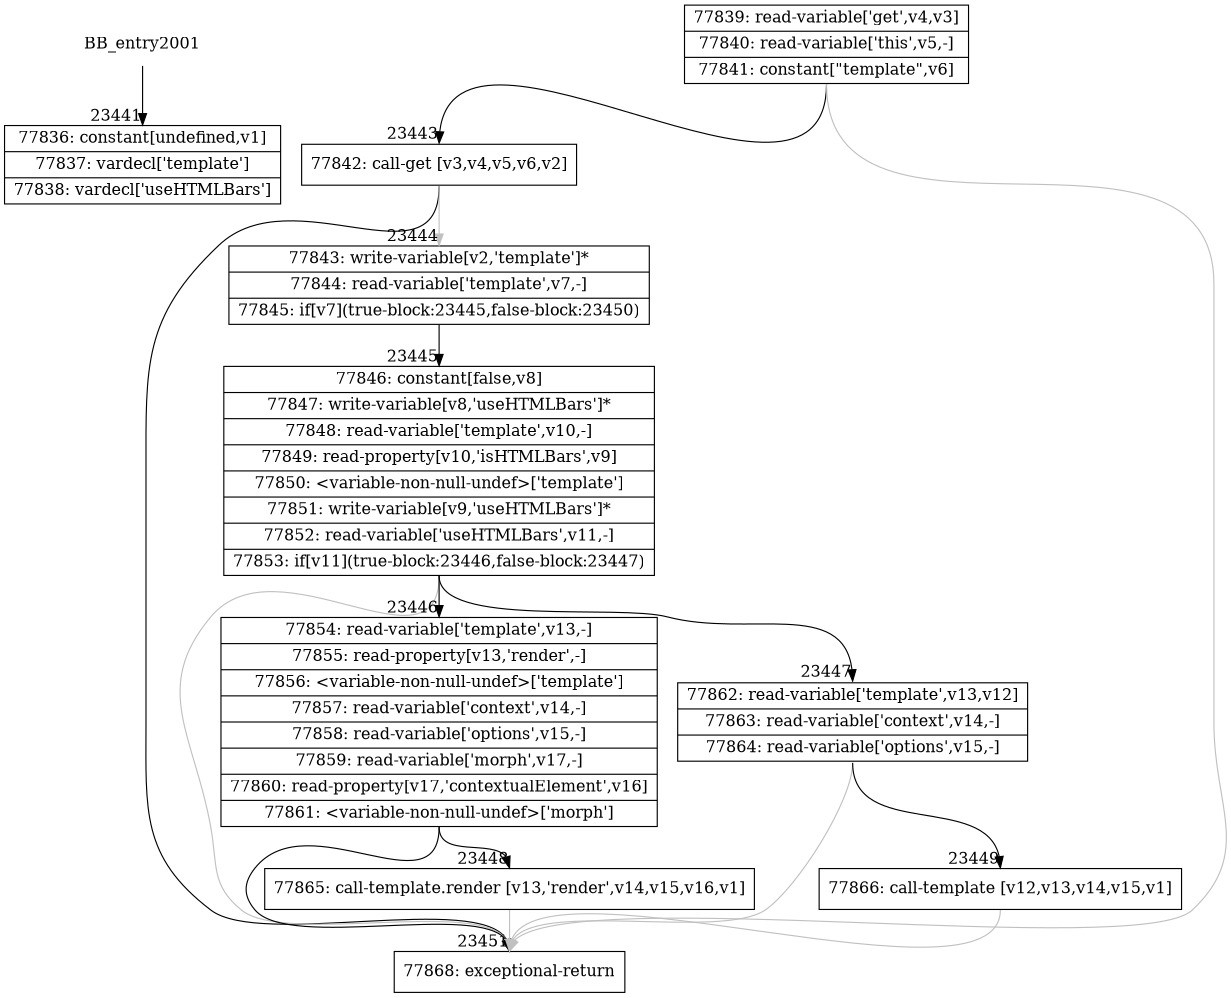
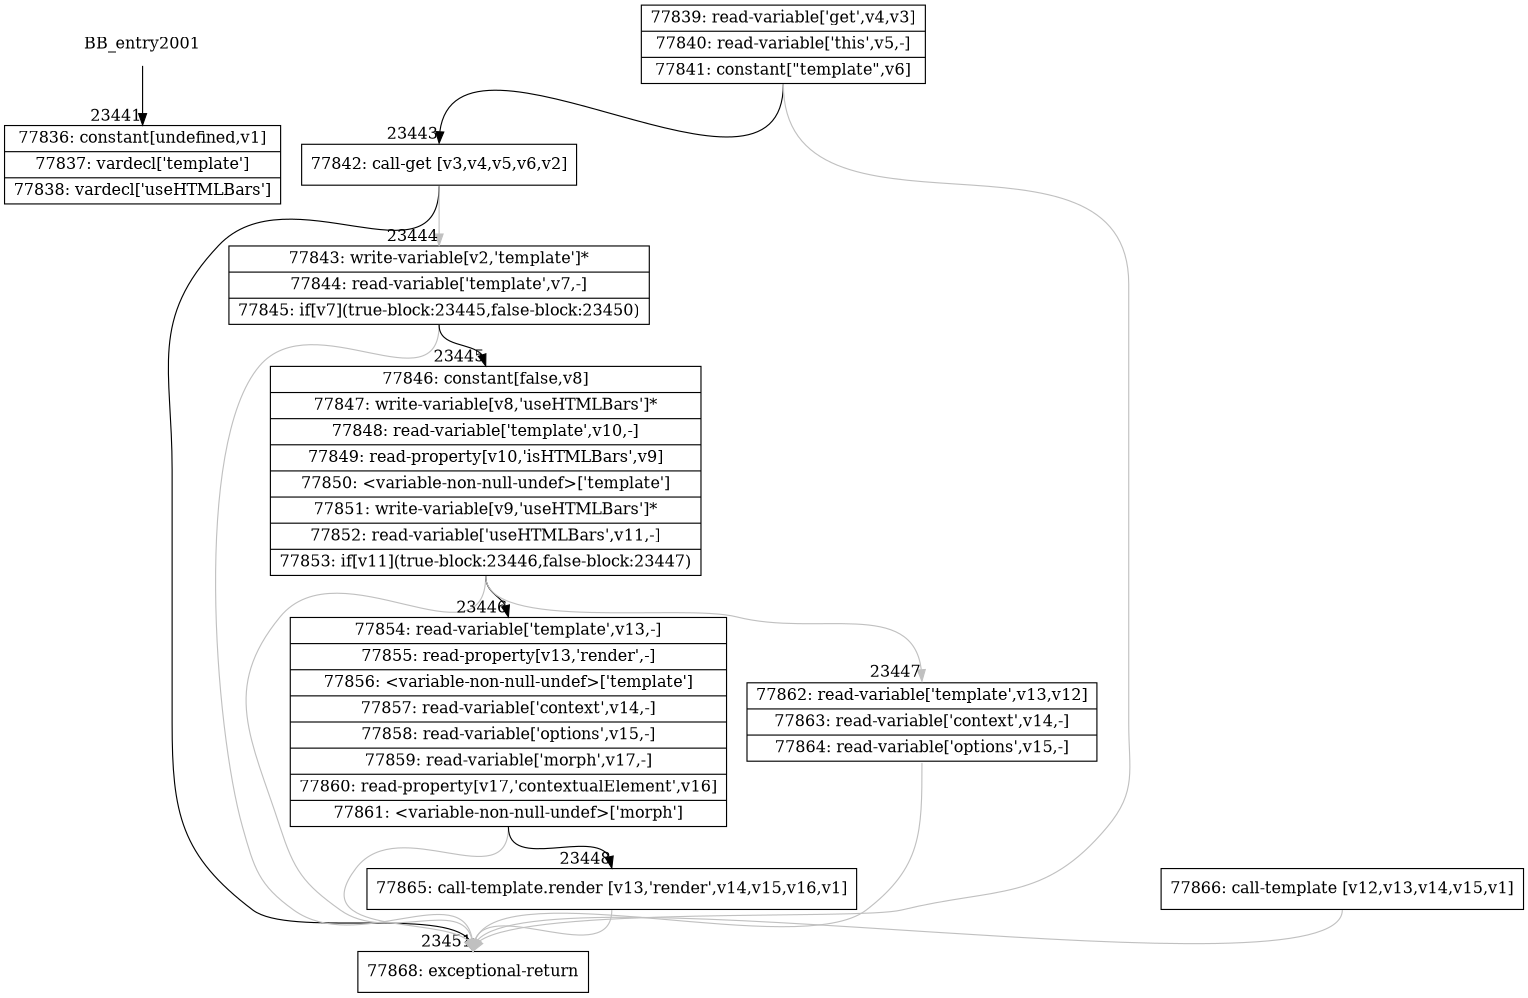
  digraph {
    rankdir=TD
    node [shape=record]
    edge [headport=n tailport=s color=gray]
    n1 [label=BB_entry2001 shape=none]
    n2 [label="{77836: constant[undefined,v1]|77837: vardecl['template']|77838: vardecl['useHTMLBars']}"]
    n3 [label="{77839: read-variable['get',v4,v3]|77840: read-variable['this',v5,-]|77841: constant[\"template\",v6]}"]
    n4 [label="{77842: call-get [v3,v4,v5,v6,v2]}"]
    n5 [label="{77868: exceptional-return}"]
    n6 [label="{77843: write-variable[v2,'template']*|77844: read-variable['template',v7,-]|77845: if[v7](true-block:23445,false-block:23450)}"]
    n7 [label="{77846: constant[false,v8]|77847: write-variable[v8,'useHTMLBars']*|77848: read-variable['template',v10,-]|77849: read-property[v10,'isHTMLBars',v9]|77850: \<variable-non-null-undef\>['template']|77851: write-variable[v9,'useHTMLBars']*|77852: read-variable['useHTMLBars',v11,-]|77853: if[v11](true-block:23446,false-block:23447)}"]
    n8 [label="{77854: read-variable['template',v13,-]|77855: read-property[v13,'render',-]|77856: \<variable-non-null-undef\>['template']|77857: read-variable['context',v14,-]|77858: read-variable['options',v15,-]|77859: read-variable['morph',v17,-]|77860: read-property[v17,'contextualElement',v16]|77861: \<variable-non-null-undef\>['morph']}"]
    n9 [label="{77862: read-variable['template',v13,v12]|77863: read-variable['context',v14,-]|77864: read-variable['options',v15,-]}"]
    n10 [label="{77865: call-template.render [v13,'render',v14,v15,v16,v1]}"]
    n11 [label="{77866: call-template [v12,v13,v14,v15,v1]}"]
    n1 -> n2 [headlabel="    23441" color=""]
    n3 -> n4 [headlabel="      23443" color=""]
    n3 -> n5 [headlabel="      23451"]
    n4 -> n5 [color=black]
    n4 -> n6 [headlabel="      23444"]
+   n6 -> n5
    n6 -> n7 [headlabel="      23445" color=""]
    n7 -> n5
    n7 -> n8 [headlabel="      23446" color=""]
-   n7 -> n9 [headlabel="      23447" color=""]
-   n8 -> n5 [color=black]
+   n7 -> n9 [headlabel="      23447"]
+   n8 -> n5
    n8 -> n10 [headlabel="      23448" color=""]
    n9 -> n5
-   n9 -> n11 [headlabel="      23449" color=""]
    n10 -> n5
    n11 -> n5
  }
